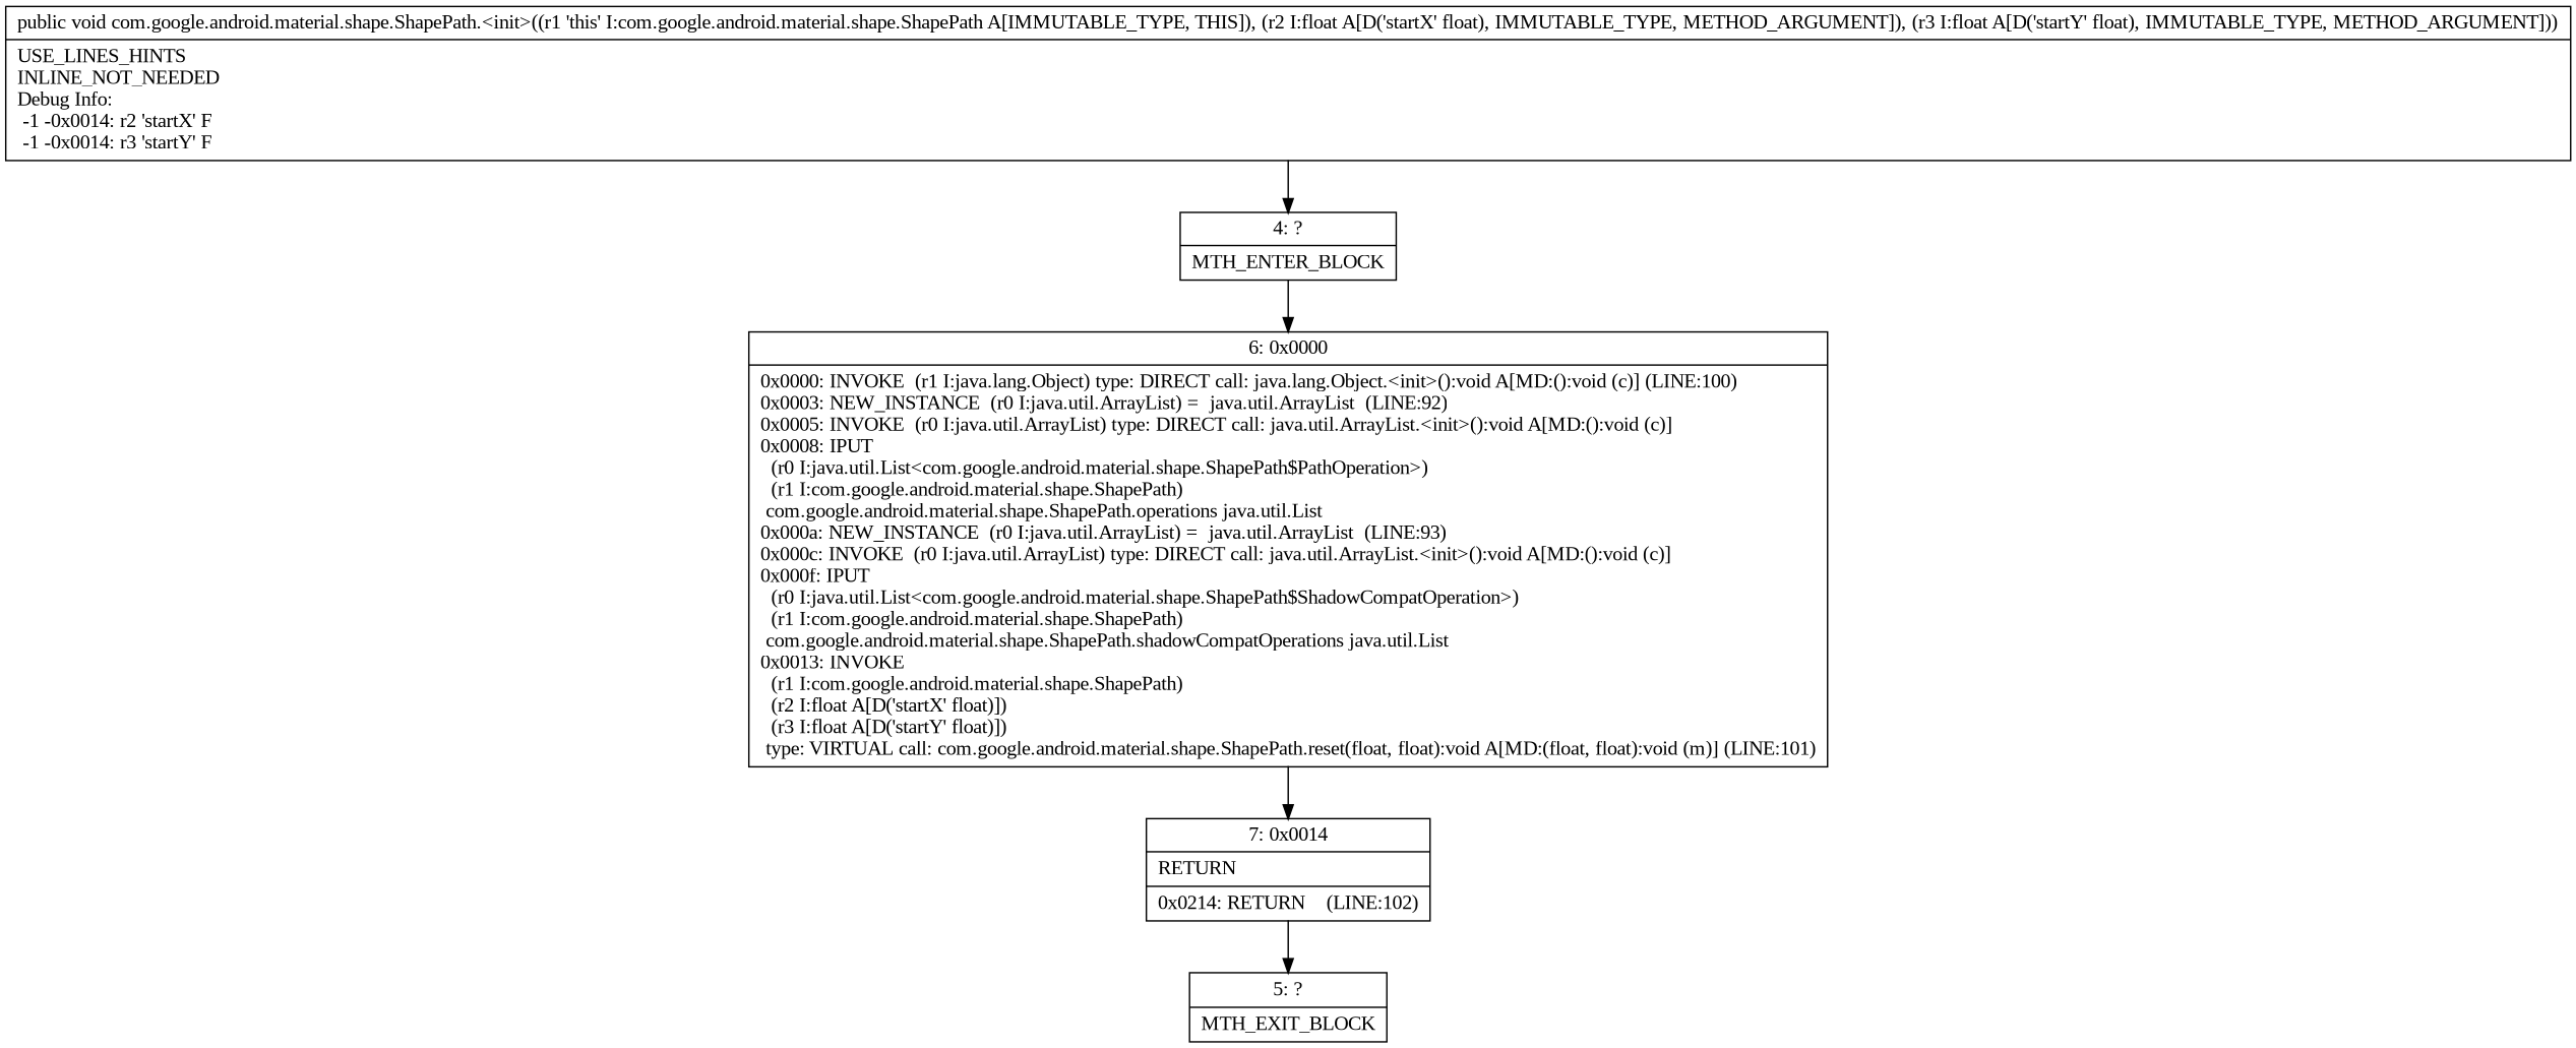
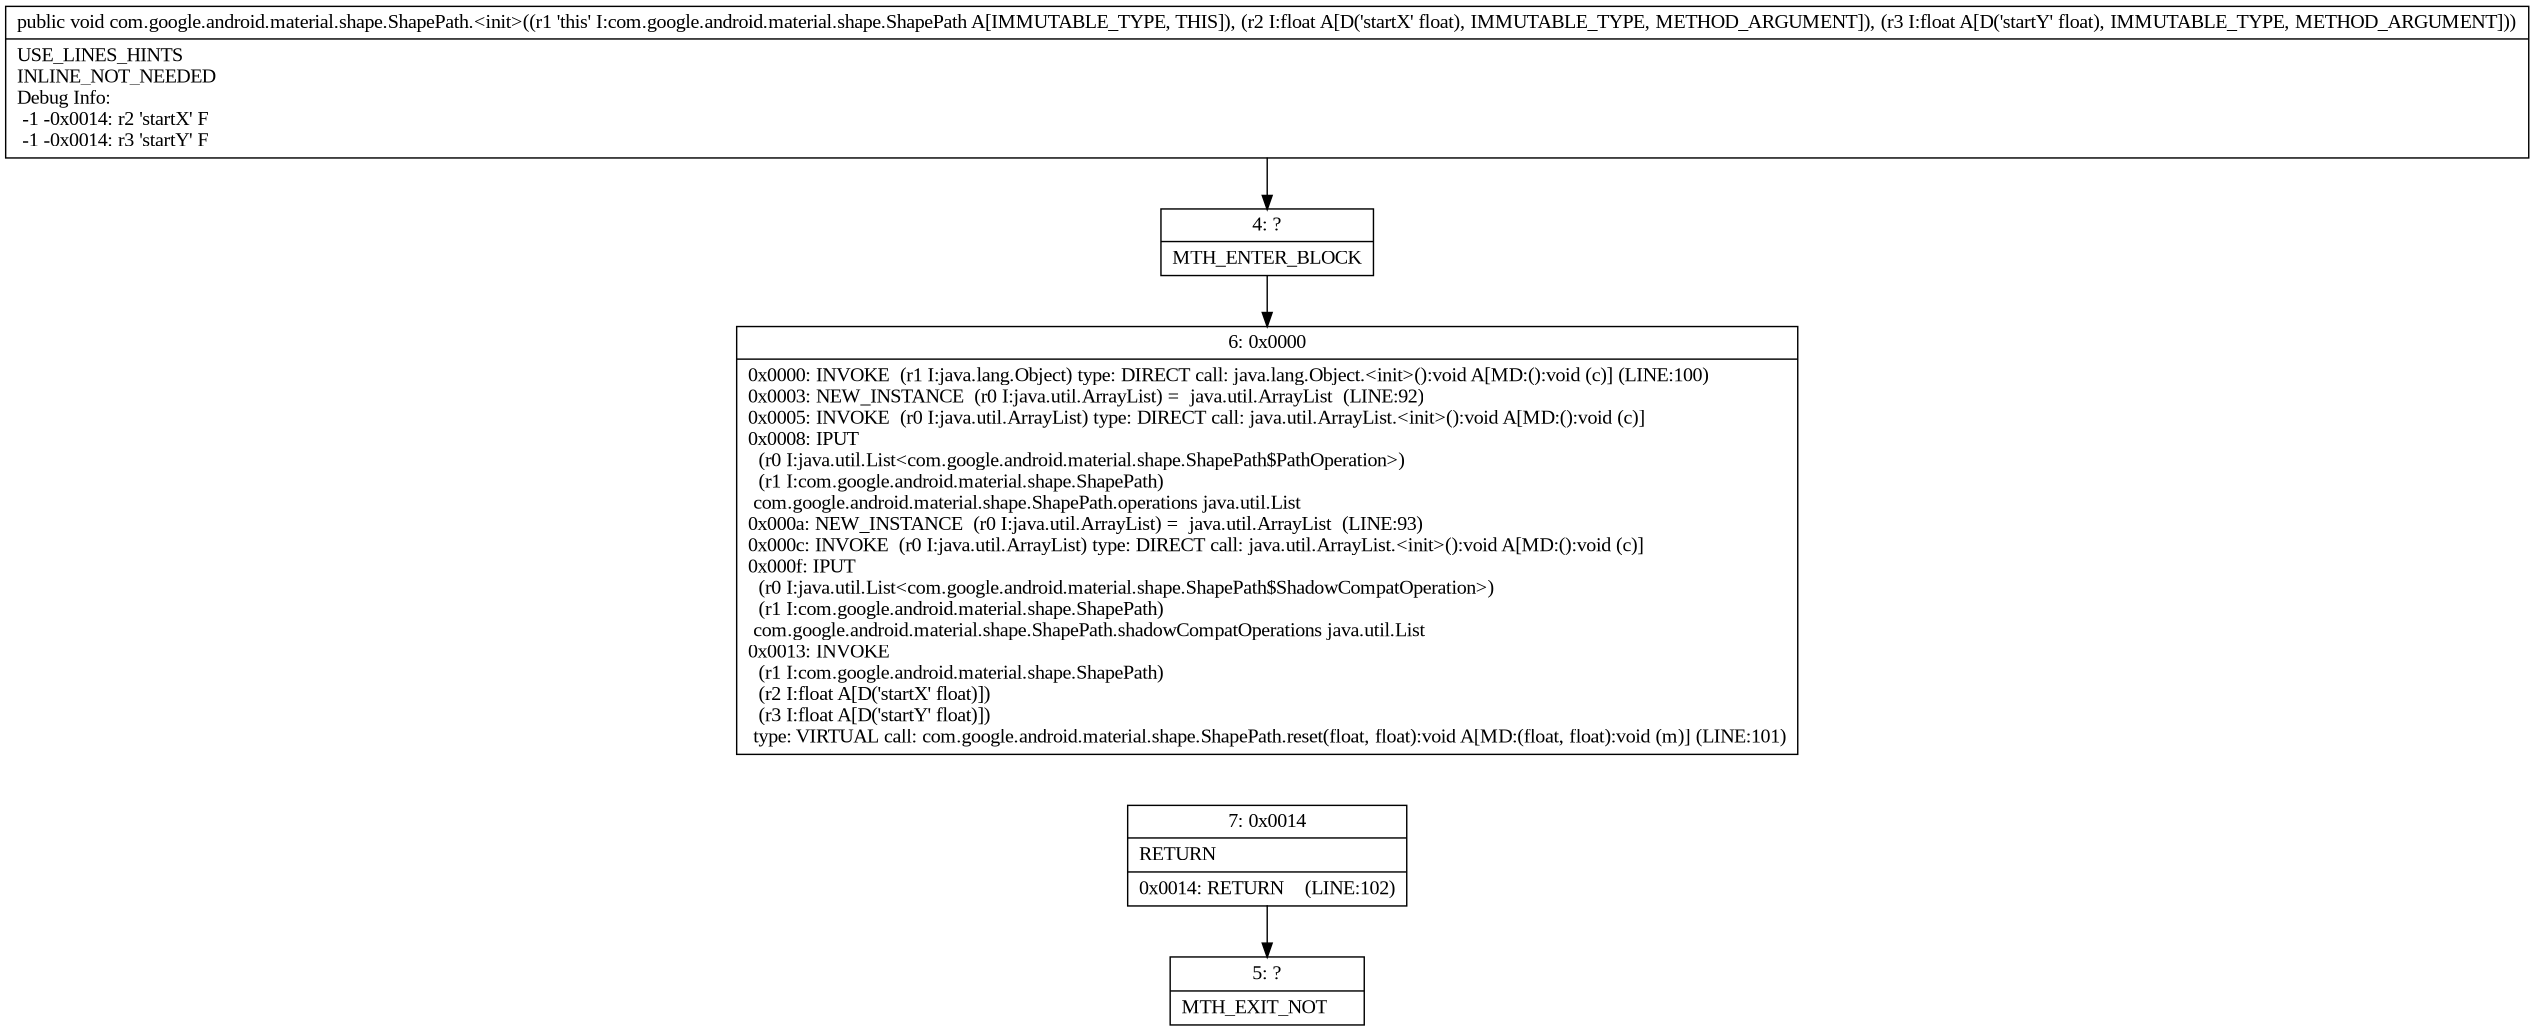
  digraph {
    fontname="Liberation Serif"
    node [fontname="Liberation Serif" shape=record]
    edge [fontname="Liberation Serif"]
    n1 [label="{4\:\ ?|MTH_ENTER_BLOCK\l}"]
    n2 [label="{6\:\ 0x0000|0x0000: INVOKE  (r1 I:java.lang.Object) type: DIRECT call: java.lang.Object.\<init\>():void A[MD:():void (c)] (LINE:100)\l0x0003: NEW_INSTANCE  (r0 I:java.util.ArrayList) =  java.util.ArrayList  (LINE:92)\l0x0005: INVOKE  (r0 I:java.util.ArrayList) type: DIRECT call: java.util.ArrayList.\<init\>():void A[MD:():void (c)]\l0x0008: IPUT  \l  (r0 I:java.util.List\<com.google.android.material.shape.ShapePath$PathOperation\>)\l  (r1 I:com.google.android.material.shape.ShapePath)\l com.google.android.material.shape.ShapePath.operations java.util.List \l0x000a: NEW_INSTANCE  (r0 I:java.util.ArrayList) =  java.util.ArrayList  (LINE:93)\l0x000c: INVOKE  (r0 I:java.util.ArrayList) type: DIRECT call: java.util.ArrayList.\<init\>():void A[MD:():void (c)]\l0x000f: IPUT  \l  (r0 I:java.util.List\<com.google.android.material.shape.ShapePath$ShadowCompatOperation\>)\l  (r1 I:com.google.android.material.shape.ShapePath)\l com.google.android.material.shape.ShapePath.shadowCompatOperations java.util.List \l0x0013: INVOKE  \l  (r1 I:com.google.android.material.shape.ShapePath)\l  (r2 I:float A[D('startX' float)])\l  (r3 I:float A[D('startY' float)])\l type: VIRTUAL call: com.google.android.material.shape.ShapePath.reset(float, float):void A[MD:(float, float):void (m)] (LINE:101)\l}"]
-   n3 [label="{7\:\ 0x0014|RETURN\l|0x0214: RETURN    (LINE:102)\l}"]
-   n4 [label="{5\:\ ?|MTH_EXIT_BLOCK\l}"]
+   n3 [label="{7\:\ 0x0014|RETURN\l|0x0014: RETURN    (LINE:102)\l}"]
+   n4 [label="{5\:\ ?|MTH_EXIT_NOT\l}"]
    n5 [label="{public void com.google.android.material.shape.ShapePath.\<init\>((r1 'this' I:com.google.android.material.shape.ShapePath A[IMMUTABLE_TYPE, THIS]), (r2 I:float A[D('startX' float), IMMUTABLE_TYPE, METHOD_ARGUMENT]), (r3 I:float A[D('startY' float), IMMUTABLE_TYPE, METHOD_ARGUMENT]))  | USE_LINES_HINTS\lINLINE_NOT_NEEDED\lDebug Info:\l  \-1 \-0x0014: r2 'startX' F\l  \-1 \-0x0014: r3 'startY' F\l}"]
    n1 -> n2
-   n2 -> n3
    n3 -> n4
    n5 -> n1
  }
